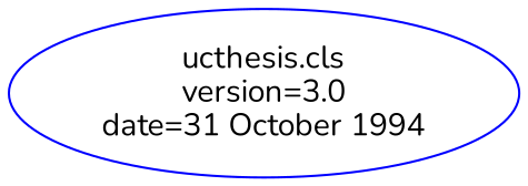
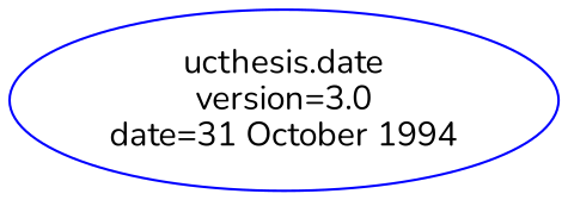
  digraph {
    fontname=Nunito
-   n1 [label="ucthesis.cls\nversion=3.0\ndate=31 October 1994" color=blue fontname=Nunito]
+   n1 [label="ucthesis.date\nversion=3.0\ndate=31 October 1994" color=blue fontname=Nunito]
  }
